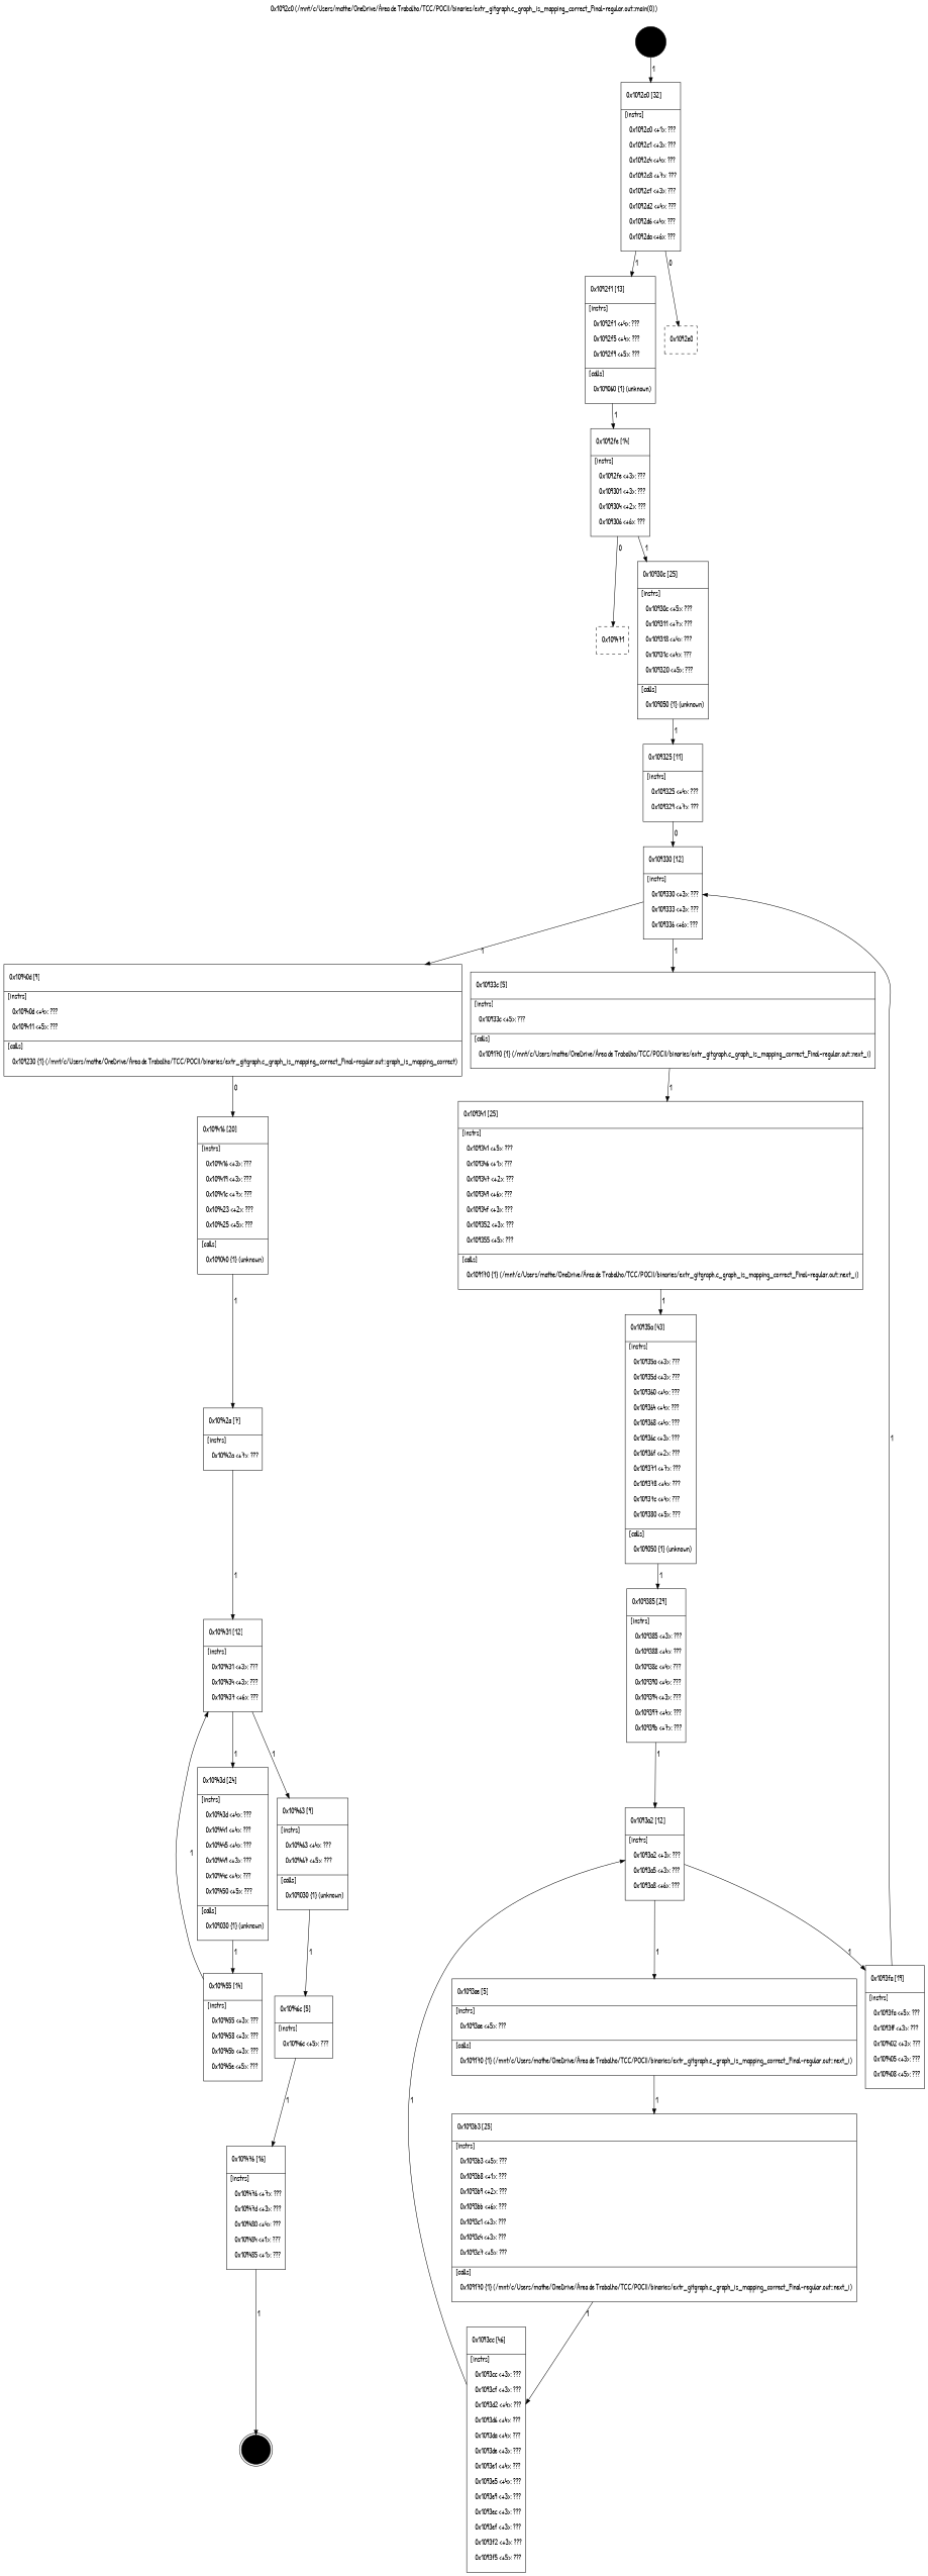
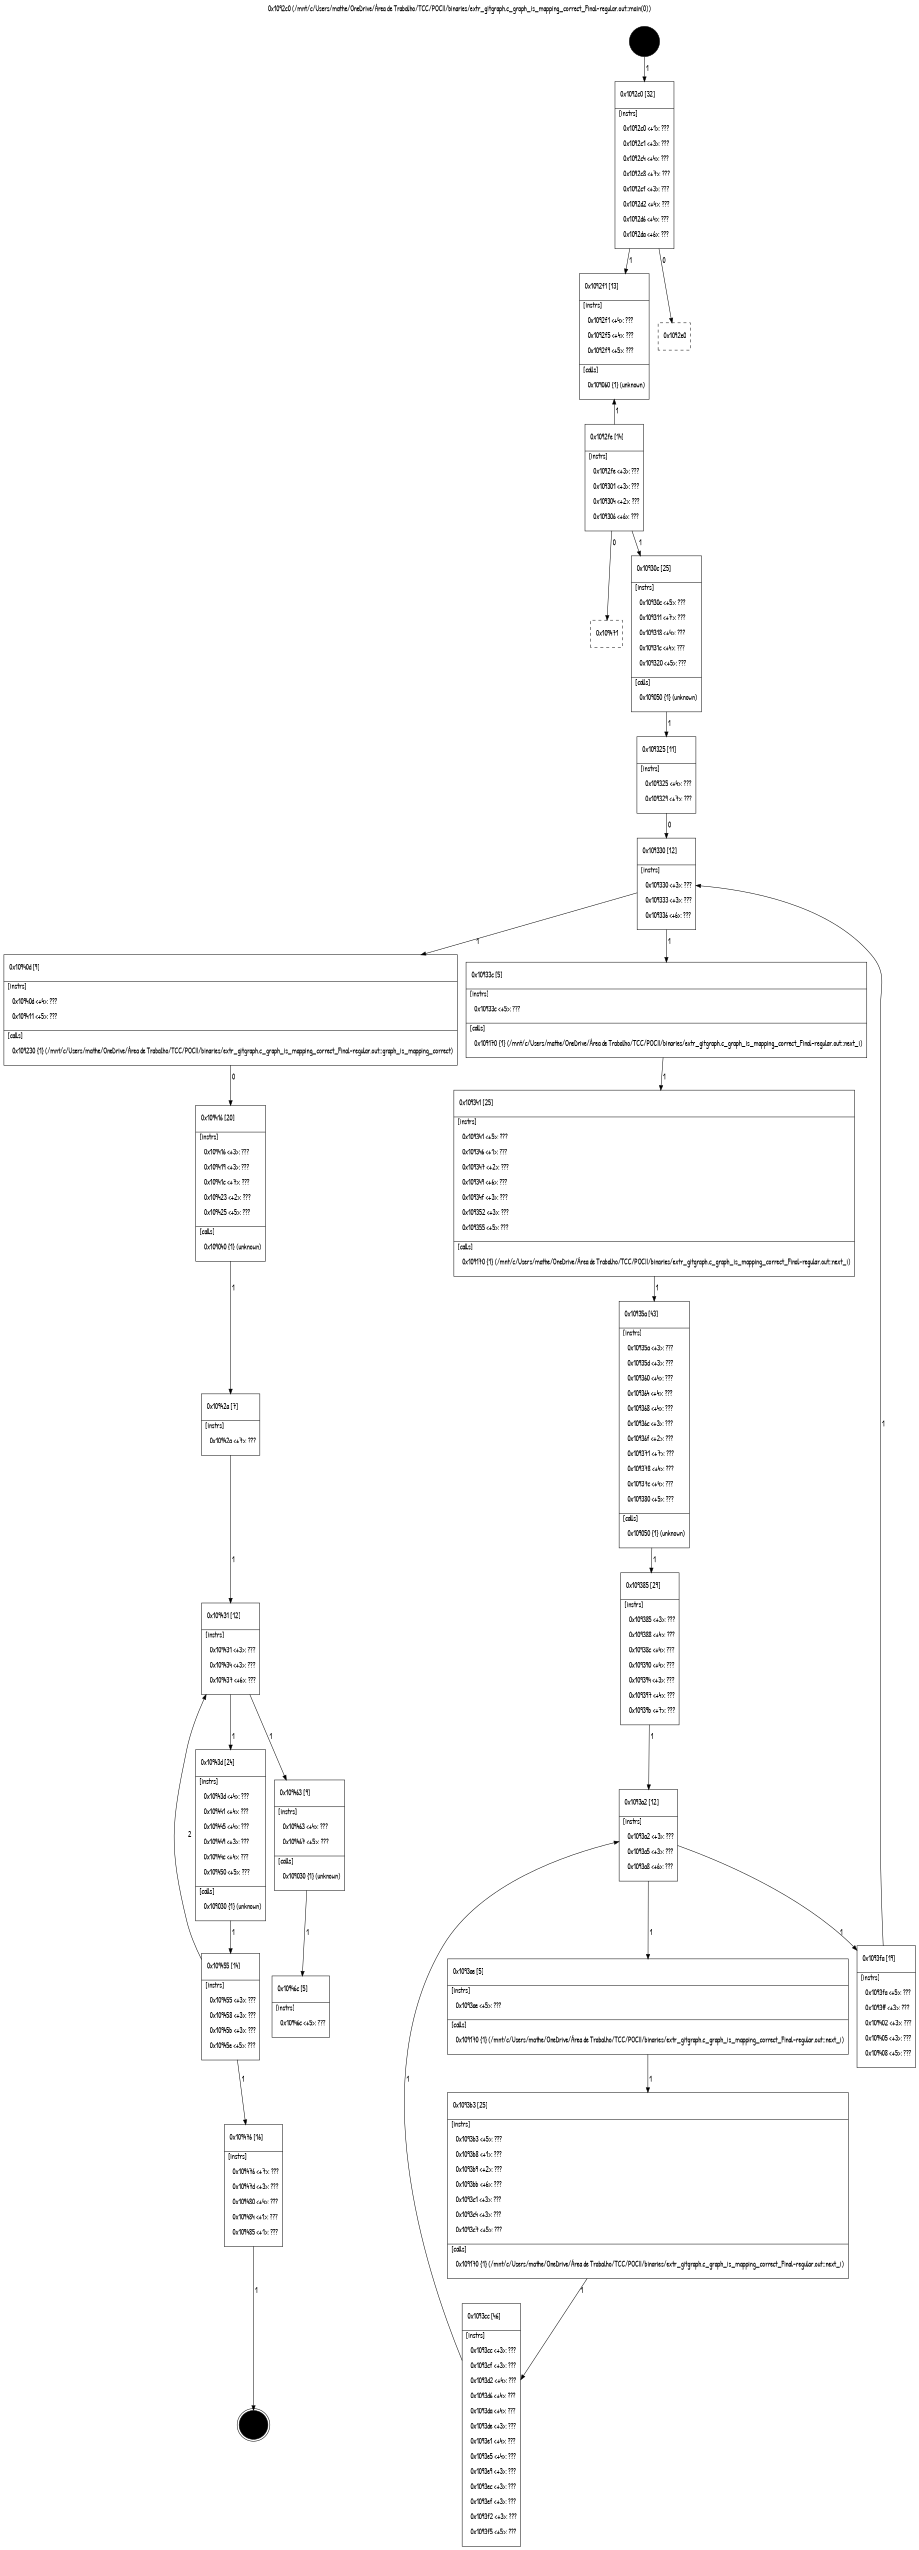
  digraph {
    fontname="Patrick Hand"
    label="0x1092c0 (/mnt/c/Users/mathe/OneDrive/Área de Trabalho/TCC/POCII/binaries/extr_gitgraph.c_graph_is_mapping_correct_Final-regular.out::main(0))"
    labelloc=t
    node [fontname="Patrick Hand" shape=record]
    edge [fontname="Patrick Hand"]
    Entry [fillcolor=black height=0.3 shape=circle style=filled width=0.3]
    n2 [label="{\n     0x1092c0 [32]\l\n     | [instrs]\l\n     &nbsp;&nbsp;0x1092c0 \<+1\>: ???\l\n     &nbsp;&nbsp;0x1092c1 \<+3\>: ???\l\n     &nbsp;&nbsp;0x1092c4 \<+4\>: ???\l\n     &nbsp;&nbsp;0x1092c8 \<+7\>: ???\l\n     &nbsp;&nbsp;0x1092cf \<+3\>: ???\l\n     &nbsp;&nbsp;0x1092d2 \<+4\>: ???\l\n     &nbsp;&nbsp;0x1092d6 \<+4\>: ???\l\n     &nbsp;&nbsp;0x1092da \<+6\>: ???\l\n  }"]
    n3 [label="{\n     0x1092f1 [13]\l\n     | [instrs]\l\n     &nbsp;&nbsp;0x1092f1 \<+4\>: ???\l\n     &nbsp;&nbsp;0x1092f5 \<+4\>: ???\l\n     &nbsp;&nbsp;0x1092f9 \<+5\>: ???\l\n     | [calls]\l\n     &nbsp;&nbsp;0x109060 \{1\} (unknown)\l\n  }"]
    n4 [label="{\n     0x1092e0\l\n  }" style=dashed]
    n5 [label="{\n     0x1092fe [14]\l\n     | [instrs]\l\n     &nbsp;&nbsp;0x1092fe \<+3\>: ???\l\n     &nbsp;&nbsp;0x109301 \<+3\>: ???\l\n     &nbsp;&nbsp;0x109304 \<+2\>: ???\l\n     &nbsp;&nbsp;0x109306 \<+6\>: ???\l\n  }"]
    n6 [label="{\n     0x109471\l\n  }" style=dashed]
    n7 [label="{\n     0x10930c [25]\l\n     | [instrs]\l\n     &nbsp;&nbsp;0x10930c \<+5\>: ???\l\n     &nbsp;&nbsp;0x109311 \<+7\>: ???\l\n     &nbsp;&nbsp;0x109318 \<+4\>: ???\l\n     &nbsp;&nbsp;0x10931c \<+4\>: ???\l\n     &nbsp;&nbsp;0x109320 \<+5\>: ???\l\n     | [calls]\l\n     &nbsp;&nbsp;0x109050 \{1\} (unknown)\l\n  }"]
    n8 [label="{\n     0x109325 [11]\l\n     | [instrs]\l\n     &nbsp;&nbsp;0x109325 \<+4\>: ???\l\n     &nbsp;&nbsp;0x109329 \<+7\>: ???\l\n  }"]
    n9 [label="{\n     0x109330 [12]\l\n     | [instrs]\l\n     &nbsp;&nbsp;0x109330 \<+3\>: ???\l\n     &nbsp;&nbsp;0x109333 \<+3\>: ???\l\n     &nbsp;&nbsp;0x109336 \<+6\>: ???\l\n  }"]
    Exit [fillcolor=black height=0.3 peripheries=2 shape=circle style=filled width=0.3]
    n11 [label="{\n     0x10940d [9]\l\n     | [instrs]\l\n     &nbsp;&nbsp;0x10940d \<+4\>: ???\l\n     &nbsp;&nbsp;0x109411 \<+5\>: ???\l\n     | [calls]\l\n     &nbsp;&nbsp;0x109230 \{1\} (/mnt/c/Users/mathe/OneDrive/Área de Trabalho/TCC/POCII/binaries/extr_gitgraph.c_graph_is_mapping_correct_Final-regular.out::graph_is_mapping_correct)\l\n  }"]
    n12 [label="{\n     0x10933c [5]\l\n     | [instrs]\l\n     &nbsp;&nbsp;0x10933c \<+5\>: ???\l\n     | [calls]\l\n     &nbsp;&nbsp;0x109170 \{1\} (/mnt/c/Users/mathe/OneDrive/Área de Trabalho/TCC/POCII/binaries/extr_gitgraph.c_graph_is_mapping_correct_Final-regular.out::next_i)\l\n  }"]
    n13 [label="{\n     0x109416 [20]\l\n     | [instrs]\l\n     &nbsp;&nbsp;0x109416 \<+3\>: ???\l\n     &nbsp;&nbsp;0x109419 \<+3\>: ???\l\n     &nbsp;&nbsp;0x10941c \<+7\>: ???\l\n     &nbsp;&nbsp;0x109423 \<+2\>: ???\l\n     &nbsp;&nbsp;0x109425 \<+5\>: ???\l\n     | [calls]\l\n     &nbsp;&nbsp;0x109040 \{1\} (unknown)\l\n  }"]
    n14 [label="{\n     0x109341 [25]\l\n     | [instrs]\l\n     &nbsp;&nbsp;0x109341 \<+5\>: ???\l\n     &nbsp;&nbsp;0x109346 \<+1\>: ???\l\n     &nbsp;&nbsp;0x109347 \<+2\>: ???\l\n     &nbsp;&nbsp;0x109349 \<+6\>: ???\l\n     &nbsp;&nbsp;0x10934f \<+3\>: ???\l\n     &nbsp;&nbsp;0x109352 \<+3\>: ???\l\n     &nbsp;&nbsp;0x109355 \<+5\>: ???\l\n     | [calls]\l\n     &nbsp;&nbsp;0x109170 \{1\} (/mnt/c/Users/mathe/OneDrive/Área de Trabalho/TCC/POCII/binaries/extr_gitgraph.c_graph_is_mapping_correct_Final-regular.out::next_i)\l\n  }"]
    n15 [label="{\n     0x10942a [7]\l\n     | [instrs]\l\n     &nbsp;&nbsp;0x10942a \<+7\>: ???\l\n  }"]
    n16 [label="{\n     0x10935a [43]\l\n     | [instrs]\l\n     &nbsp;&nbsp;0x10935a \<+3\>: ???\l\n     &nbsp;&nbsp;0x10935d \<+3\>: ???\l\n     &nbsp;&nbsp;0x109360 \<+4\>: ???\l\n     &nbsp;&nbsp;0x109364 \<+4\>: ???\l\n     &nbsp;&nbsp;0x109368 \<+4\>: ???\l\n     &nbsp;&nbsp;0x10936c \<+3\>: ???\l\n     &nbsp;&nbsp;0x10936f \<+2\>: ???\l\n     &nbsp;&nbsp;0x109371 \<+7\>: ???\l\n     &nbsp;&nbsp;0x109378 \<+4\>: ???\l\n     &nbsp;&nbsp;0x10937c \<+4\>: ???\l\n     &nbsp;&nbsp;0x109380 \<+5\>: ???\l\n     | [calls]\l\n     &nbsp;&nbsp;0x109050 \{1\} (unknown)\l\n  }"]
    n17 [label="{\n     0x109385 [29]\l\n     | [instrs]\l\n     &nbsp;&nbsp;0x109385 \<+3\>: ???\l\n     &nbsp;&nbsp;0x109388 \<+4\>: ???\l\n     &nbsp;&nbsp;0x10938c \<+4\>: ???\l\n     &nbsp;&nbsp;0x109390 \<+4\>: ???\l\n     &nbsp;&nbsp;0x109394 \<+3\>: ???\l\n     &nbsp;&nbsp;0x109397 \<+4\>: ???\l\n     &nbsp;&nbsp;0x10939b \<+7\>: ???\l\n  }"]
    n18 [label="{\n     0x1093a2 [12]\l\n     | [instrs]\l\n     &nbsp;&nbsp;0x1093a2 \<+3\>: ???\l\n     &nbsp;&nbsp;0x1093a5 \<+3\>: ???\l\n     &nbsp;&nbsp;0x1093a8 \<+6\>: ???\l\n  }"]
    n19 [label="{\n     0x1093fa [19]\l\n     | [instrs]\l\n     &nbsp;&nbsp;0x1093fa \<+5\>: ???\l\n     &nbsp;&nbsp;0x1093ff \<+3\>: ???\l\n     &nbsp;&nbsp;0x109402 \<+3\>: ???\l\n     &nbsp;&nbsp;0x109405 \<+3\>: ???\l\n     &nbsp;&nbsp;0x109408 \<+5\>: ???\l\n  }"]
    n20 [label="{\n     0x1093ae [5]\l\n     | [instrs]\l\n     &nbsp;&nbsp;0x1093ae \<+5\>: ???\l\n     | [calls]\l\n     &nbsp;&nbsp;0x109170 \{1\} (/mnt/c/Users/mathe/OneDrive/Área de Trabalho/TCC/POCII/binaries/extr_gitgraph.c_graph_is_mapping_correct_Final-regular.out::next_i)\l\n  }"]
    n21 [label="{\n     0x1093b3 [25]\l\n     | [instrs]\l\n     &nbsp;&nbsp;0x1093b3 \<+5\>: ???\l\n     &nbsp;&nbsp;0x1093b8 \<+1\>: ???\l\n     &nbsp;&nbsp;0x1093b9 \<+2\>: ???\l\n     &nbsp;&nbsp;0x1093bb \<+6\>: ???\l\n     &nbsp;&nbsp;0x1093c1 \<+3\>: ???\l\n     &nbsp;&nbsp;0x1093c4 \<+3\>: ???\l\n     &nbsp;&nbsp;0x1093c7 \<+5\>: ???\l\n     | [calls]\l\n     &nbsp;&nbsp;0x109170 \{1\} (/mnt/c/Users/mathe/OneDrive/Área de Trabalho/TCC/POCII/binaries/extr_gitgraph.c_graph_is_mapping_correct_Final-regular.out::next_i)\l\n  }"]
    n22 [label="{\n     0x1093cc [46]\l\n     | [instrs]\l\n     &nbsp;&nbsp;0x1093cc \<+3\>: ???\l\n     &nbsp;&nbsp;0x1093cf \<+3\>: ???\l\n     &nbsp;&nbsp;0x1093d2 \<+4\>: ???\l\n     &nbsp;&nbsp;0x1093d6 \<+4\>: ???\l\n     &nbsp;&nbsp;0x1093da \<+4\>: ???\l\n     &nbsp;&nbsp;0x1093de \<+3\>: ???\l\n     &nbsp;&nbsp;0x1093e1 \<+4\>: ???\l\n     &nbsp;&nbsp;0x1093e5 \<+4\>: ???\l\n     &nbsp;&nbsp;0x1093e9 \<+3\>: ???\l\n     &nbsp;&nbsp;0x1093ec \<+3\>: ???\l\n     &nbsp;&nbsp;0x1093ef \<+3\>: ???\l\n     &nbsp;&nbsp;0x1093f2 \<+3\>: ???\l\n     &nbsp;&nbsp;0x1093f5 \<+5\>: ???\l\n  }"]
    n23 [label="{\n     0x109476 [16]\l\n     | [instrs]\l\n     &nbsp;&nbsp;0x109476 \<+7\>: ???\l\n     &nbsp;&nbsp;0x10947d \<+3\>: ???\l\n     &nbsp;&nbsp;0x109480 \<+4\>: ???\l\n     &nbsp;&nbsp;0x109484 \<+1\>: ???\l\n     &nbsp;&nbsp;0x109485 \<+1\>: ???\l\n  }"]
    n24 [label="{\n     0x109431 [12]\l\n     | [instrs]\l\n     &nbsp;&nbsp;0x109431 \<+3\>: ???\l\n     &nbsp;&nbsp;0x109434 \<+3\>: ???\l\n     &nbsp;&nbsp;0x109437 \<+6\>: ???\l\n  }"]
    n25 [label="{\n     0x109463 [9]\l\n     | [instrs]\l\n     &nbsp;&nbsp;0x109463 \<+4\>: ???\l\n     &nbsp;&nbsp;0x109467 \<+5\>: ???\l\n     | [calls]\l\n     &nbsp;&nbsp;0x109030 \{1\} (unknown)\l\n  }"]
    n26 [label="{\n     0x10943d [24]\l\n     | [instrs]\l\n     &nbsp;&nbsp;0x10943d \<+4\>: ???\l\n     &nbsp;&nbsp;0x109441 \<+4\>: ???\l\n     &nbsp;&nbsp;0x109445 \<+4\>: ???\l\n     &nbsp;&nbsp;0x109449 \<+3\>: ???\l\n     &nbsp;&nbsp;0x10944c \<+4\>: ???\l\n     &nbsp;&nbsp;0x109450 \<+5\>: ???\l\n     | [calls]\l\n     &nbsp;&nbsp;0x109030 \{1\} (unknown)\l\n  }"]
    n27 [label="{\n     0x10946c [5]\l\n     | [instrs]\l\n     &nbsp;&nbsp;0x10946c \<+5\>: ???\l\n  }"]
    n28 [label="{\n     0x109455 [14]\l\n     | [instrs]\l\n     &nbsp;&nbsp;0x109455 \<+3\>: ???\l\n     &nbsp;&nbsp;0x109458 \<+3\>: ???\l\n     &nbsp;&nbsp;0x10945b \<+3\>: ???\l\n     &nbsp;&nbsp;0x10945e \<+5\>: ???\l\n  }"]
    Entry -> n2 [label=" 1"]
    n2 -> n3 [label=" 1"]
    n2 -> n4 [label=" 0"]
-   n3 -> n5 [label=" 1"]
+   n5 -> n3 [label=" 1"]
    n5 -> n6 [label=" 0"]
    n5 -> n7 [label=" 1"]
    n7 -> n8 [label=" 1"]
    n8 -> n9 [label=" 0"]
    n9 -> n11 [label=" 1"]
    n9 -> n12 [label=" 1"]
    n11 -> n13 [label=" 0"]
    n12 -> n14 [label=" 1"]
    n13 -> n15 [label=" 1"]
    n14 -> n16 [label=" 1"]
    n15 -> n24 [label=" 1"]
    n16 -> n17 [label=" 1"]
    n17 -> n18 [label=" 1"]
    n18 -> n19 [label=" 1"]
    n18 -> n20 [label=" 1"]
    n19 -> n9 [label=" 1"]
    n20 -> n21 [label=" 1"]
    n21 -> n22 [label=" 1"]
    n22 -> n18 [label=" 1"]
    n23 -> Exit [label=" 1"]
    n24 -> n25 [label=" 1"]
    n24 -> n26 [label=" 1"]
    n25 -> n27 [label=" 1"]
    n26 -> n28 [label=" 1"]
-   n27 -> n23 [label=" 1"]
-   n28 -> n24 [label=" 1"]
+   n28 -> n23 [label=" 1"]
+   n28 -> n24 [label=" 2"]
  }
